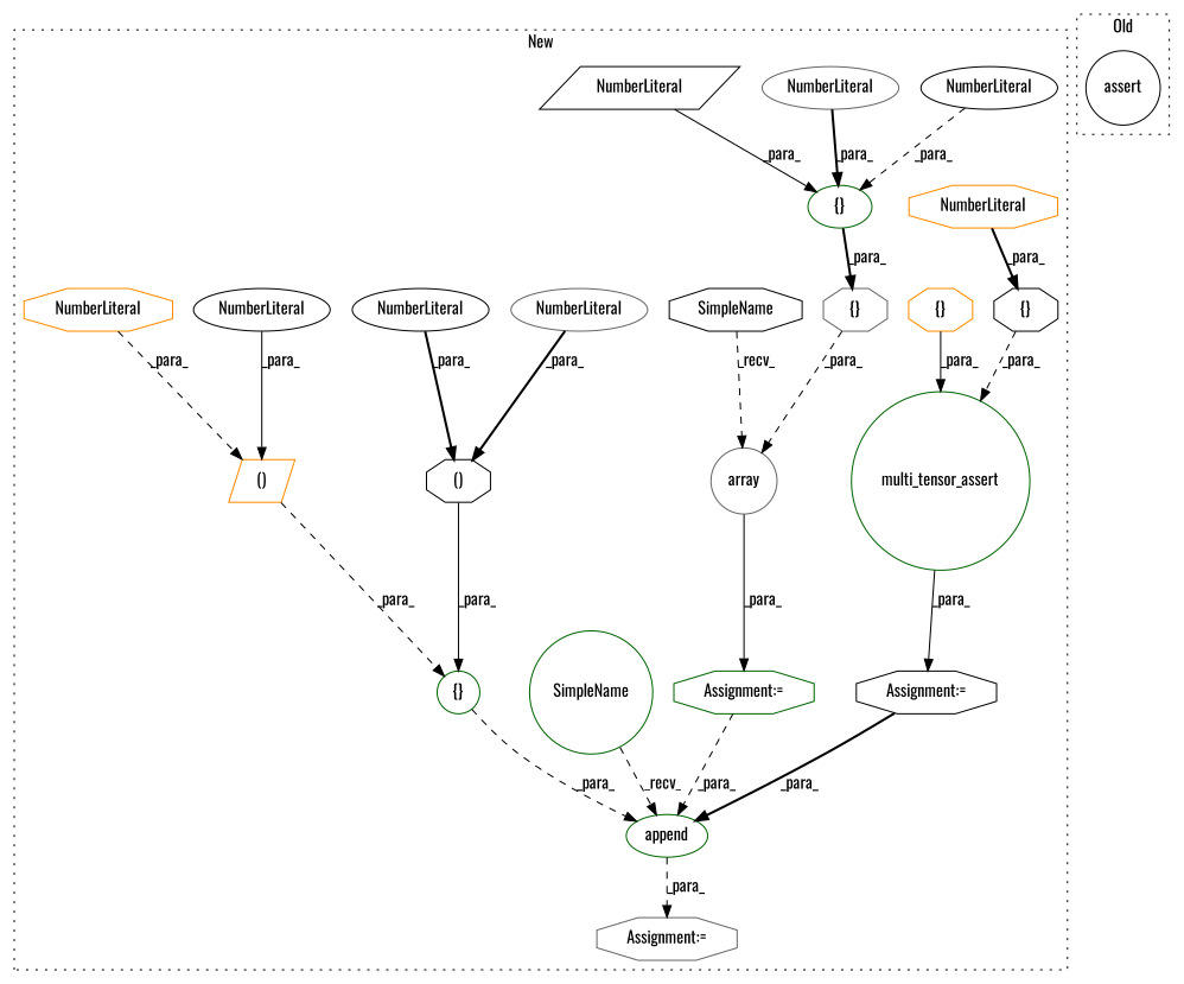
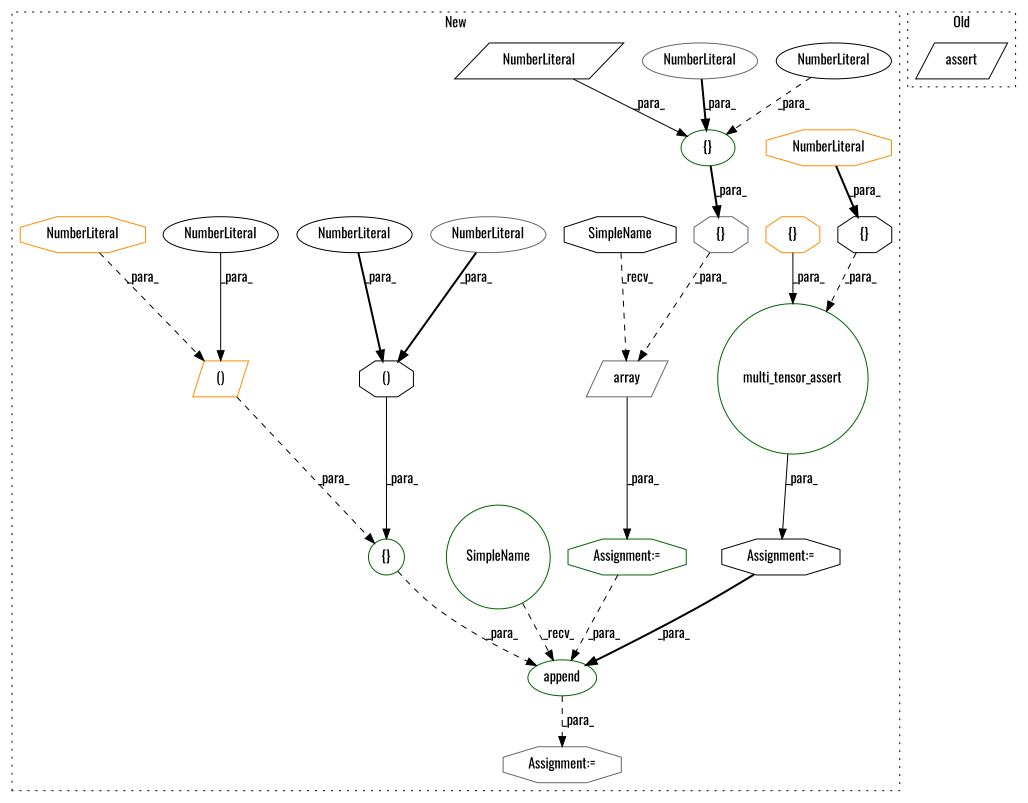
  digraph {
    fontname=Oswald
    node [a=34 color=black fontname=Oswald l=1 s=19670 shape=octagon]
    edge [fontname=Oswald style=dashed]
    n1 [a=32 color=darkgreen l="17,1" label=multi_tensor_assert s="20254,20319" shape=circle]
    n2 [a=4 l="1,1" label="{}" s="20314,20318"]
    n3 [color=darkorange l=3 label=NumberLiteral s=20315]
    n4 [a=4 color=darkorange l="1,1" label="{}" s="20154,20177"]
    n5 [a=7 color=gray40 label="Assignment:=" s=20427]
    n6 [a=106 l=15 label="()"]
    n7 [a=4 color=darkgreen l="1,1" label="{}" s="19599,19620" shape=ellipse]
    n8 [a=106 color=darkorange l=16 label="()" s=19692 shape=parallelogram]
    n9 [l=6 label=NumberLiteral s=19607 shape=ellipse]
    n10 [a=4 color=gray40 l="1,1" label="{}" s="19575,19621"]
    n11 [color=gray40 l=6 label=NumberLiteral s=19600 shape=ellipse]
    n12 [l=6 label=NumberLiteral s=19614 shape=parallelogram]
    n13 [color=darkorange label=NumberLiteral s=19707]
    n14 [label=NumberLiteral s=19684 shape=ellipse]
    n15 [color=gray40 label=NumberLiteral shape=ellipse]
    n16 [l=2 label=NumberLiteral s=19692 shape=ellipse]
    n17 [a=4 color=darkgreen l="6,2" label="{}" s="19664,19708" shape=circle]
-   n18 [a=32 color=gray40 l="6,1" label=array s="19556,19622" shape=circle]
+   n18 [a=32 color=gray40 l="6,1" label=array s="19556,19622" shape=parallelogram]
    n19 [a=32 color=darkgreen l="7,1" label=append s="20434,20449" shape=ellipse]
    n20 [a=7 color=darkgreen label="Assignment:=" s=19549]
    n21 [a=7 label="Assignment:=" s=20253]
    n22 [a=42 color=darkgreen l=5 label=SimpleName s=20428 shape=circle]
    n23 [a=42 l=5 label=SimpleName s=19550]
-   n24 [a=32 l="26,1" label=assert s="19045,19081" shape=circle]
+   n24 [a=32 l="26,1" label=assert s="19045,19081" shape=parallelogram]
    subgraph cluster_1 {
      label=New
      style=dotted
      n1
      n2
      n3
      n4
      n5
      n6
      n7
      n8
      n9
      n10
      n11
      n12
      n13
      n14
      n15
      n16
      n17
      n18
      n19
      n20
      n21
      n22
      n23
    }
    subgraph cluster_2 {
      label=Old
      style=dotted
      n24
    }
    n1 -> n21 [label=_para_ style=solid]
    n2 -> n1 [label=_para_]
    n3 -> n2 [label=_para_ style=bold]
    n4 -> n1 [label=_para_ style=solid]
    n6 -> n17 [label=_para_ style=solid]
    n7 -> n10 [label=_para_ style=bold]
    n8 -> n17 [label=_para_]
    n9 -> n7 [label=_para_]
    n10 -> n18 [label=_para_]
    n11 -> n7 [label=_para_ style=bold]
    n12 -> n7 [label=_para_ style=solid]
    n13 -> n8 [label=_para_]
    n14 -> n6 [label=_para_ style=bold]
    n15 -> n6 [label=_para_ style=bold]
    n16 -> n8 [label=_para_ style=solid]
    n17 -> n19 [label=_para_]
    n18 -> n20 [label=_para_ style=solid]
    n19 -> n5 [label=_para_]
    n20 -> n19 [label=_para_]
    n21 -> n19 [label=_para_ style=bold]
    n22 -> n19 [label=_recv_]
    n23 -> n18 [label=_recv_]
  }
